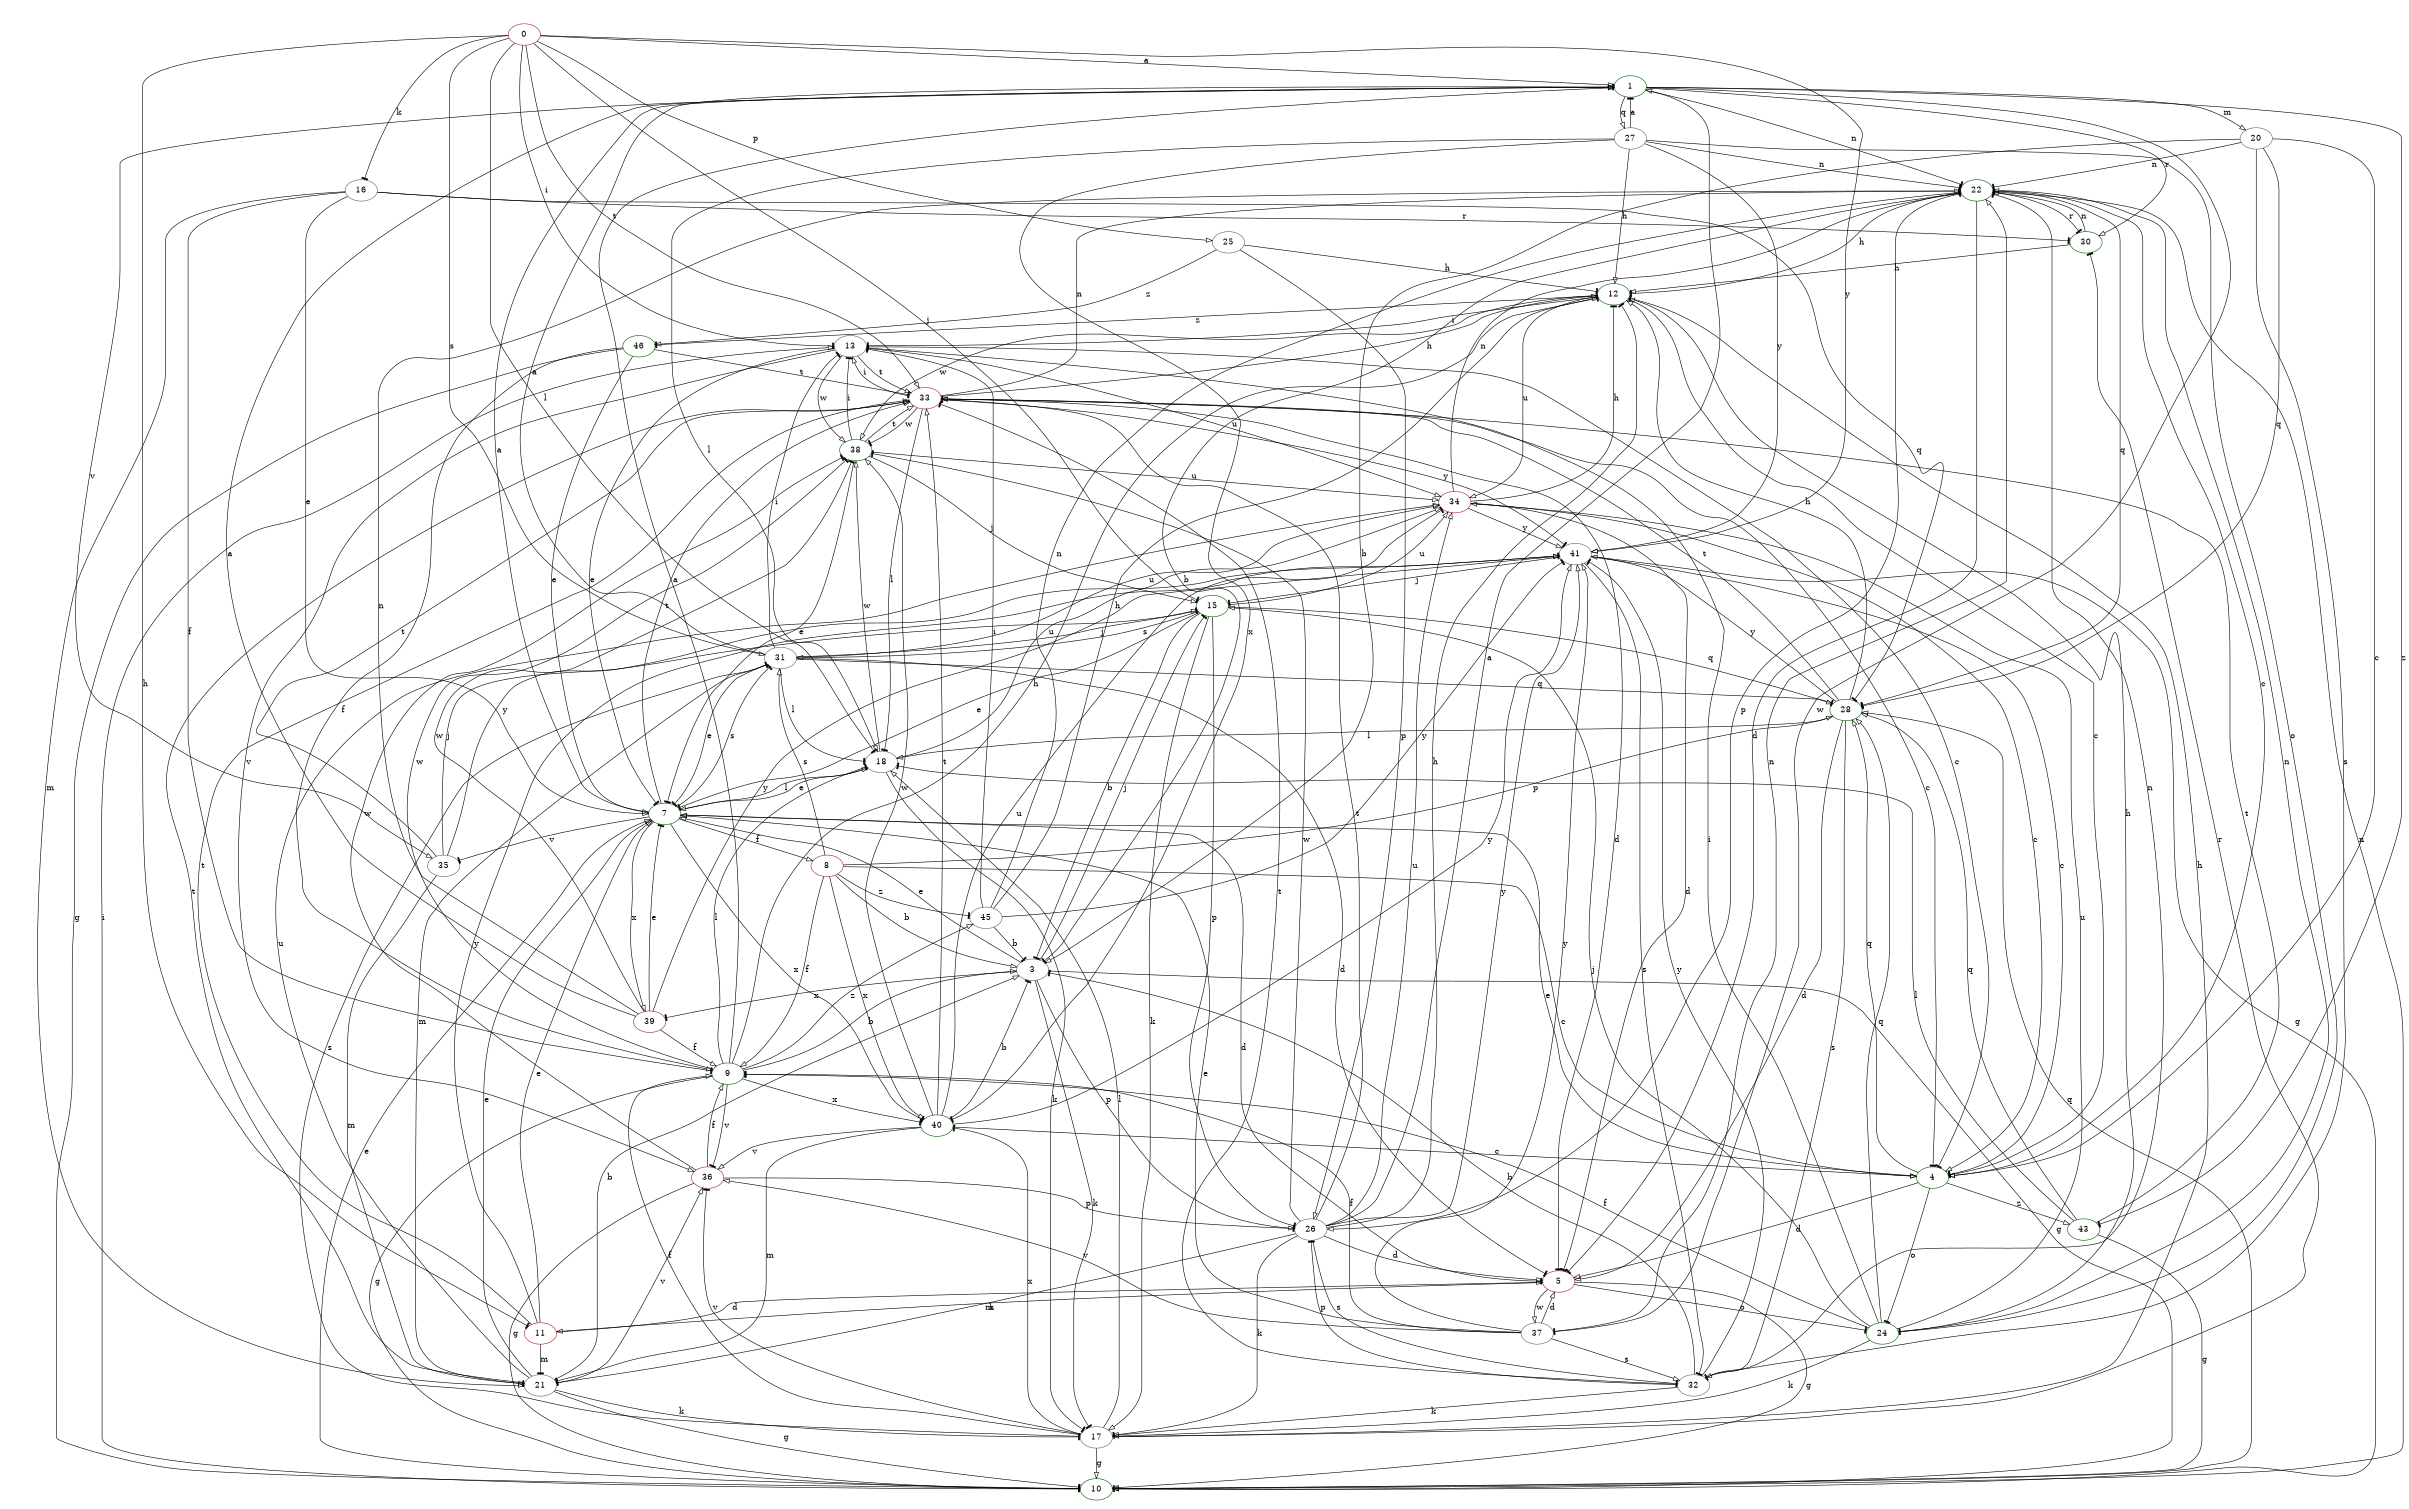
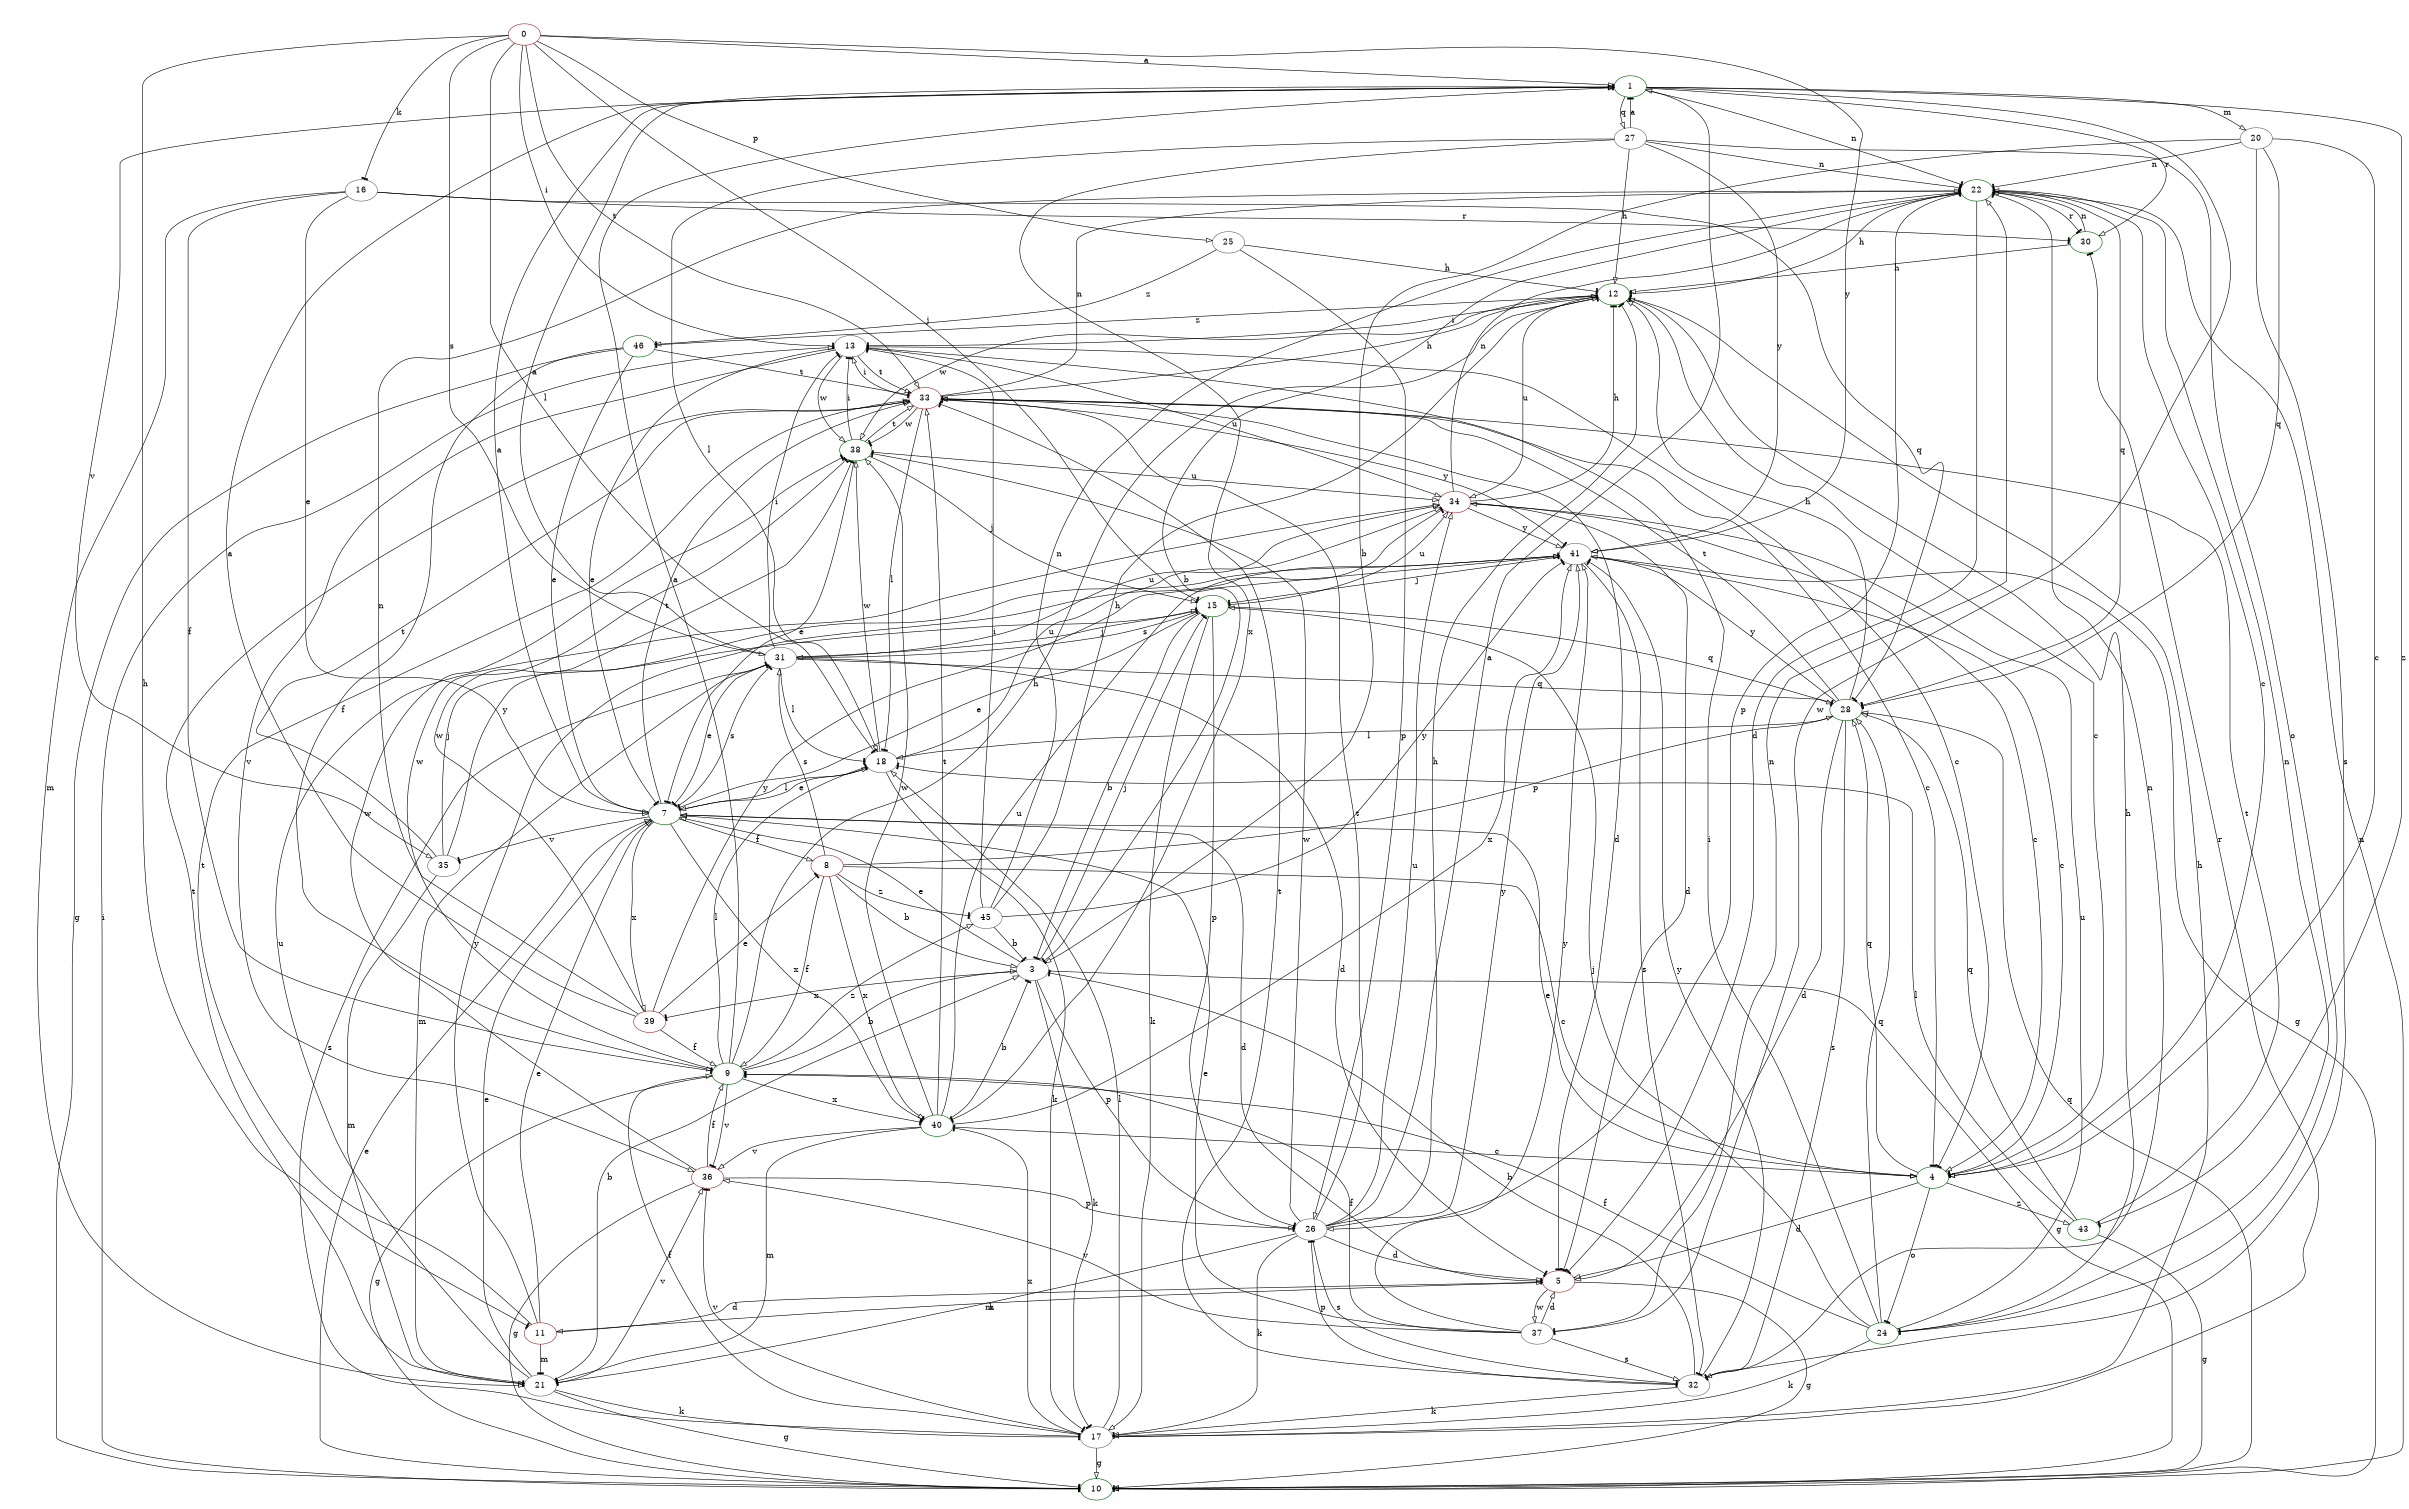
  strict digraph {
    node [color=gray40]
    edge [arrowhead=onormal]
    0 [color=brown]
    1 [color=darkgreen]
    11 [color=brown]
    13
    15 [color=darkgreen]
    16
    18
    25
    31
    33 [color=brown]
    41
    20
    22 [color=darkgreen]
    27
    30 [color=darkgreen]
    35
    37
    43 [color=darkgreen]
    7 [color=darkgreen]
    5 [color=brown]
    21
    4 [color=darkgreen]
    36 [color=brown]
    38 [color=darkgreen]
    34 [color=brown]
    3
    17
    26
    28 [color=darkgreen]
    9 [color=darkgreen]
    12 [color=darkgreen]
    46 [color=darkgreen]
    10 [color=darkgreen]
    32
    24 [color=darkgreen]
    40 [color=darkgreen]
    39 [color=brown]
    8 [color=brown]
    45
    0 -> 1 [label=a]
    0 -> 11 [arrowhead=tee label=h]
    0 -> 13 [arrowhead=tee label=i]
    0 -> 15 [arrowhead=tee label=j]
    0 -> 16 [arrowhead=tee label=k]
    0 -> 18 [arrowhead=tee label=l]
    0 -> 25 [label=p]
    0 -> 31 [label=s]
    0 -> 33 [label=t]
    0 -> 41 [label=y]
    1 -> 20 [label=m]
    1 -> 22 [arrowhead=tee label=n]
    1 -> 27 [label=q]
    1 -> 30 [label=r]
    1 -> 35 [label=v]
    1 -> 37 [arrowhead=tee label=w]
    1 -> 43 [arrowhead=tee label=z]
    11 -> 33 [label=t]
    11 -> 41 [arrowhead=tee label=y]
    11 -> 7 [label=e]
    11 -> 5 [label=d]
    11 -> 21 [arrowhead=tee label=m]
    13 -> 33 [label=t]
    13 -> 7 [arrowhead=tee label=e]
    13 -> 4 [arrowhead=tee label=c]
    13 -> 36 [label=v]
    13 -> 38 [label=w]
    13 -> 34 [label=u]
    15 -> 31 [label=s]
    15 -> 7 [arrowhead=tee label=e]
    15 -> 34 [label=u]
    15 -> 3 [arrowhead=tee label=b]
    15 -> 17 [label=k]
    15 -> 26 [arrowhead=tee label=p]
    15 -> 28 [label=q]
    16 -> 30 [arrowhead=tee label=r]
    16 -> 7 [label=e]
    16 -> 21 [label=m]
    16 -> 28 [arrowhead=tee label=q]
    16 -> 9 [arrowhead=tee label=f]
    18 -> 7 [label=e]
    18 -> 38 [label=w]
    18 -> 34 [label=u]
    18 -> 17 [arrowhead=tee label=k]
    25 -> 26 [label=p]
    25 -> 12 [arrowhead=tee label=h]
    25 -> 46 [label=z]
    31 -> 1 [arrowhead=tee label=a]
    31 -> 13 [arrowhead=tee label=i]
    31 -> 15 [label=j]
    31 -> 18 [arrowhead=tee label=l]
    31 -> 7 [arrowhead=tee label=e]
    31 -> 5 [arrowhead=tee label=d]
    31 -> 21 [label=m]
    31 -> 34 [label=u]
    31 -> 28 [arrowhead=tee label=q]
    33 -> 13 [label=i]
    33 -> 18 [arrowhead=tee label=l]
    33 -> 41 [arrowhead=tee label=y]
    33 -> 22 [arrowhead=tee label=n]
    33 -> 5 [arrowhead=tee label=d]
    33 -> 4 [arrowhead=tee label=c]
    33 -> 38 [arrowhead=tee label=w]
    33 -> 12 [label=h]
    41 -> 15 [arrowhead=tee label=j]
    41 -> 4 [arrowhead=tee label=c]
    41 -> 10 [label=g]
    41 -> 32 [arrowhead=tee label=s]
    20 -> 22 [arrowhead=tee label=n]
    20 -> 4 [label=c]
    20 -> 3 [label=b]
    20 -> 28 [arrowhead=tee label=q]
    20 -> 32 [arrowhead=tee label=s]
    22 -> 30 [arrowhead=tee label=r]
    22 -> 5 [arrowhead=tee label=d]
    22 -> 4 [label=c]
    22 -> 3 [arrowhead=tee label=b]
    22 -> 26 [label=p]
    22 -> 28 [arrowhead=tee label=q]
    22 -> 12 [arrowhead=tee label=h]
    27 -> 1 [arrowhead=tee label=a]
    27 -> 18 [label=l]
    27 -> 41 [label=y]
    27 -> 22 [arrowhead=tee label=n]
    27 -> 12 [label=h]
    27 -> 24 [arrowhead=tee label=o]
    27 -> 40 [arrowhead=tee label=x]
    30 -> 22 [label=n]
    30 -> 12 [label=h]
    35 -> 15 [arrowhead=tee label=j]
    35 -> 33 [label=t]
    35 -> 41 [label=y]
    35 -> 21 [arrowhead=tee label=m]
    37 -> 41 [label=y]
    37 -> 22 [label=n]
    37 -> 7 [label=e]
    37 -> 5 [label=d]
    37 -> 36 [label=v]
    37 -> 9 [arrowhead=tee label=f]
    37 -> 32 [label=s]
    43 -> 18 [arrowhead=tee label=l]
    43 -> 33 [label=t]
    43 -> 28 [label=q]
    43 -> 10 [arrowhead=tee label=g]
    7 -> 1 [label=a]
    7 -> 18 [label=l]
    7 -> 31 [arrowhead=tee label=s]
    7 -> 33 [label=t]
    7 -> 35 [arrowhead=tee label=v]
    7 -> 5 [arrowhead=tee label=d]
    7 -> 40 [arrowhead=tee label=x]
    7 -> 39 [label=x]
    7 -> 8 [label=f]
    5 -> 11 [label=h]
    5 -> 37 [label=w]
    5 -> 10 [label=g]
-   5 -> 24 [arrowhead=tee label=o]
    21 -> 33 [label=t]
    21 -> 7 [label=e]
    21 -> 36 [label=v]
    21 -> 34 [label=u]
    21 -> 3 [label=b]
    21 -> 17 [arrowhead=tee label=k]
    21 -> 10 [arrowhead=tee label=g]
    4 -> 43 [label=z]
    4 -> 7 [label=e]
    4 -> 5 [label=d]
    4 -> 28 [label=q]
    4 -> 24 [arrowhead=tee label=o]
    36 -> 38 [arrowhead=tee label=w]
    36 -> 26 [arrowhead=tee label=p]
    36 -> 9 [label=f]
    36 -> 10 [arrowhead=tee label=g]
    38 -> 13 [arrowhead=tee label=i]
    38 -> 15 [label=j]
    38 -> 33 [label=t]
    38 -> 7 [arrowhead=tee label=e]
    38 -> 34 [label=u]
    34 -> 41 [label=y]
    34 -> 22 [arrowhead=tee label=n]
    34 -> 5 [arrowhead=tee label=d]
    34 -> 4 [label=c]
    34 -> 12 [arrowhead=tee label=h]
    3 -> 15 [arrowhead=tee label=j]
    3 -> 7 [label=e]
    3 -> 17 [arrowhead=tee label=k]
    3 -> 26 [label=p]
    3 -> 10 [label=g]
    3 -> 39 [arrowhead=tee label=x]
    17 -> 18 [label=l]
    17 -> 31 [arrowhead=tee label=s]
    17 -> 30 [arrowhead=tee label=r]
    17 -> 36 [arrowhead=tee label=v]
    17 -> 9 [label=f]
    17 -> 12 [arrowhead=tee label=h]
    17 -> 10 [label=g]
    17 -> 40 [arrowhead=tee label=x]
    26 -> 1 [label=a]
    26 -> 33 [arrowhead=tee label=t]
    26 -> 41 [label=y]
    26 -> 5 [label=d]
    26 -> 21 [arrowhead=tee label=m]
    26 -> 38 [arrowhead=tee label=w]
    26 -> 34 [label=u]
    26 -> 17 [label=k]
    26 -> 12 [arrowhead=tee label=h]
    26 -> 32 [arrowhead=tee label=s]
    28 -> 18 [label=l]
    28 -> 33 [label=t]
    28 -> 41 [label=y]
    28 -> 5 [label=d]
    28 -> 12 [label=h]
    28 -> 32 [label=s]
    9 -> 1 [label=a]
    9 -> 18 [arrowhead=tee label=l]
    9 -> 36 [arrowhead=tee label=v]
    9 -> 38 [arrowhead=tee label=w]
    9 -> 3 [label=b]
    9 -> 12 [arrowhead=tee label=h]
    9 -> 10 [arrowhead=tee label=g]
    9 -> 40 [arrowhead=tee label=x]
    9 -> 45 [label=z]
    12 -> 13 [arrowhead=tee label=i]
    12 -> 4 [arrowhead=tee label=c]
    12 -> 38 [label=w]
    12 -> 34 [label=u]
    12 -> 46 [arrowhead=tee label=z]
    46 -> 33 [arrowhead=tee label=t]
    46 -> 7 [label=e]
    46 -> 9 [label=f]
    46 -> 10 [arrowhead=tee label=g]
    10 -> 13 [label=i]
    10 -> 22 [arrowhead=tee label=n]
    10 -> 7 [label=e]
    10 -> 28 [label=q]
    32 -> 33 [arrowhead=tee label=t]
    32 -> 41 [arrowhead=tee label=y]
    32 -> 22 [arrowhead=tee label=n]
    32 -> 3 [arrowhead=tee label=b]
    32 -> 17 [arrowhead=tee label=k]
    32 -> 26 [arrowhead=tee label=p]
    24 -> 13 [arrowhead=tee label=i]
    24 -> 15 [label=j]
    24 -> 22 [label=n]
    24 -> 34 [label=u]
    24 -> 17 [label=k]
    24 -> 28 [label=q]
    24 -> 9 [arrowhead=tee label=f]
    24 -> 12 [label=h]
    40 -> 33 [label=t]
-   40 -> 41 [label=y]
+   40 -> 41 [label=x]
    40 -> 21 [arrowhead=tee label=m]
    40 -> 4 [label=c]
    40 -> 36 [label=v]
    40 -> 38 [label=w]
    40 -> 34 [arrowhead=tee label=u]
    40 -> 3 [arrowhead=tee label=b]
    39 -> 1 [label=a]
    39 -> 41 [label=y]
    39 -> 22 [label=n]
-   39 -> 7 [arrowhead=tee label=e]
+   39 -> 8 [arrowhead=tee label=e]
    39 -> 38 [arrowhead=tee label=w]
    39 -> 9 [label=f]
    8 -> 31 [label=s]
    8 -> 4 [label=c]
    8 -> 3 [label=b]
    8 -> 28 [label=p]
    8 -> 9 [label=f]
    8 -> 40 [label=x]
    8 -> 45 [arrowhead=tee label=z]
    45 -> 13 [arrowhead=tee label=i]
    45 -> 41 [arrowhead=tee label=y]
    45 -> 22 [arrowhead=tee label=n]
    45 -> 3 [arrowhead=tee label=b]
    45 -> 12 [label=h]
  }
